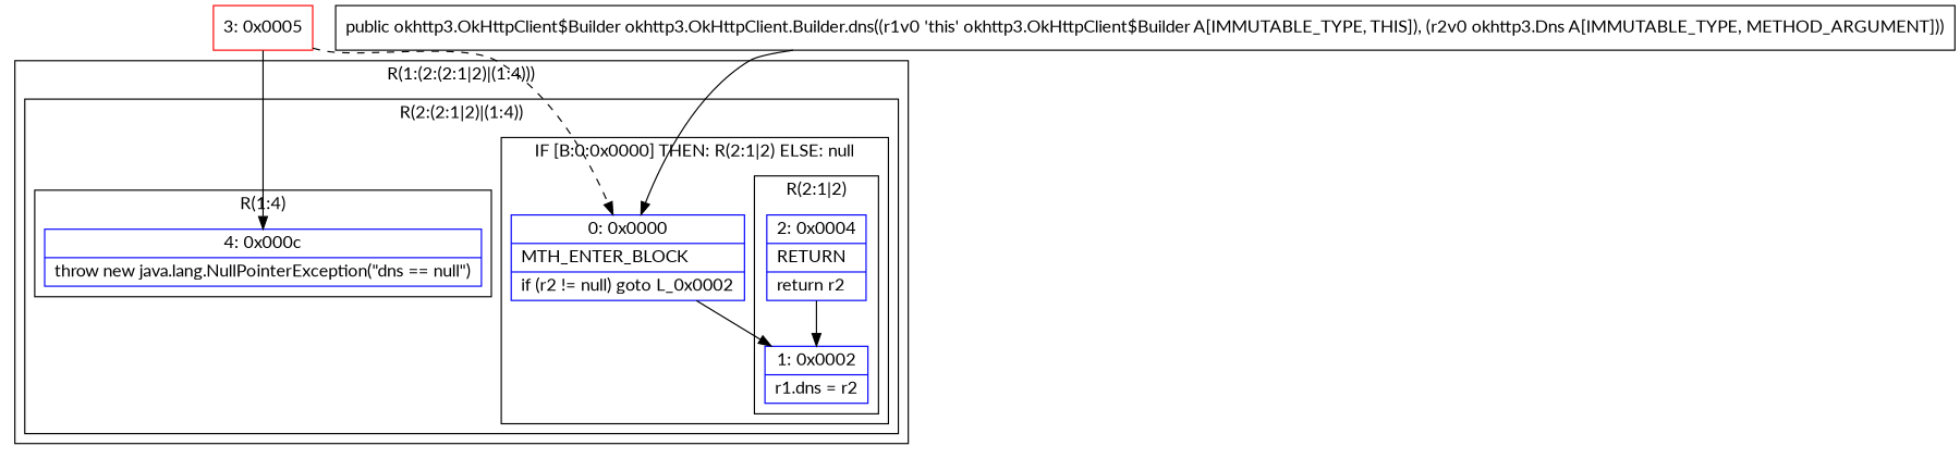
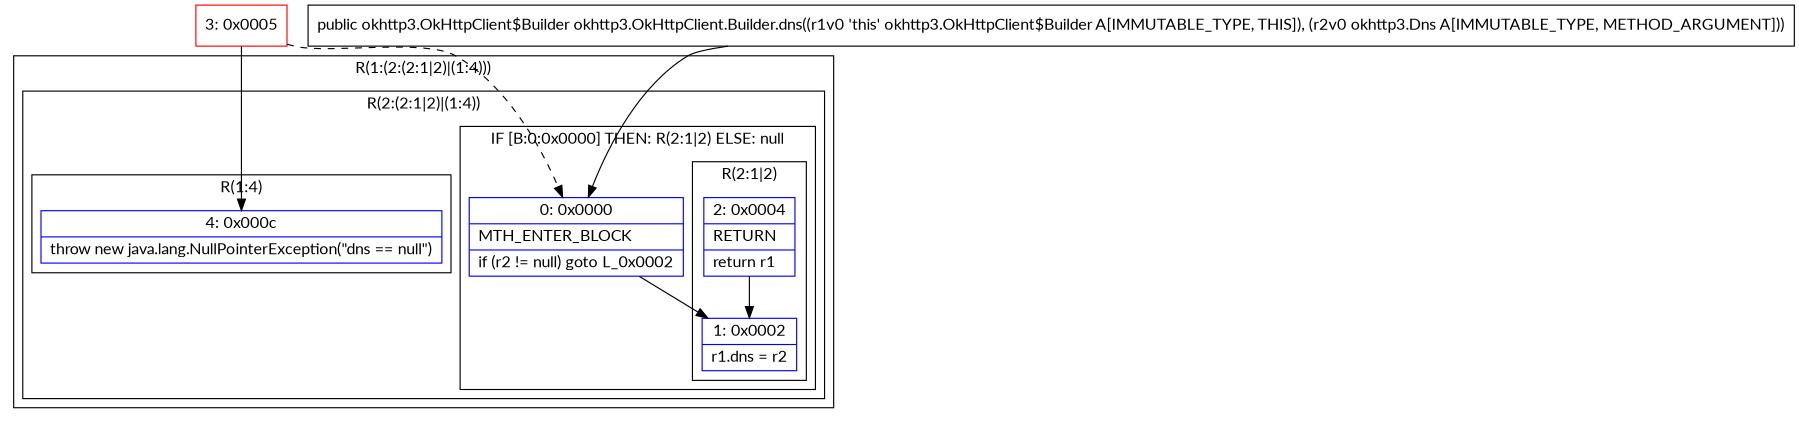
  digraph {
    fontname=Lato
    node [color=blue fontname=Lato shape=record]
    edge [fontname=Lato]
    n1 [label="{1\:\ 0x0002|r1.dns = r2\l}"]
-   n2 [label="{2\:\ 0x0004|RETURN\l|return r2\l}"]
+   n2 [label="{2\:\ 0x0004|RETURN\l|return r1\l}"]
    n3 [label="{0\:\ 0x0000|MTH_ENTER_BLOCK\l|if (r2 != null) goto L_0x0002\l}"]
    n4 [label="{4\:\ 0x000c|throw new java.lang.NullPointerException(\"dns == null\")\l}"]
    n5 [color=red label="{3\:\ 0x0005}"]
    n6 [label="{public okhttp3.OkHttpClient$Builder okhttp3.OkHttpClient.Builder.dns((r1v0 'this' okhttp3.OkHttpClient$Builder A[IMMUTABLE_TYPE, THIS]), (r2v0 okhttp3.Dns A[IMMUTABLE_TYPE, METHOD_ARGUMENT])) }" color=""]
    subgraph cluster_1 {
      label="R(1:(2:(2:1|2)|(1:4)))"
      subgraph cluster_2 {
        label="R(2:(2:1|2)|(1:4))"
        subgraph cluster_3 {
          label="IF [B:0:0x0000] THEN: R(2:1|2) ELSE: null"
          n3
          subgraph cluster_4 {
            label="R(2:1|2)"
            n1
            n2
          }
        }
        subgraph cluster_5 {
          label="R(1:4)"
          n4
        }
      }
    }
    n2 -> n1
    n3 -> n1
    n5 -> n3 [style=dashed]
    n5 -> n4
    n6 -> n3
  }
